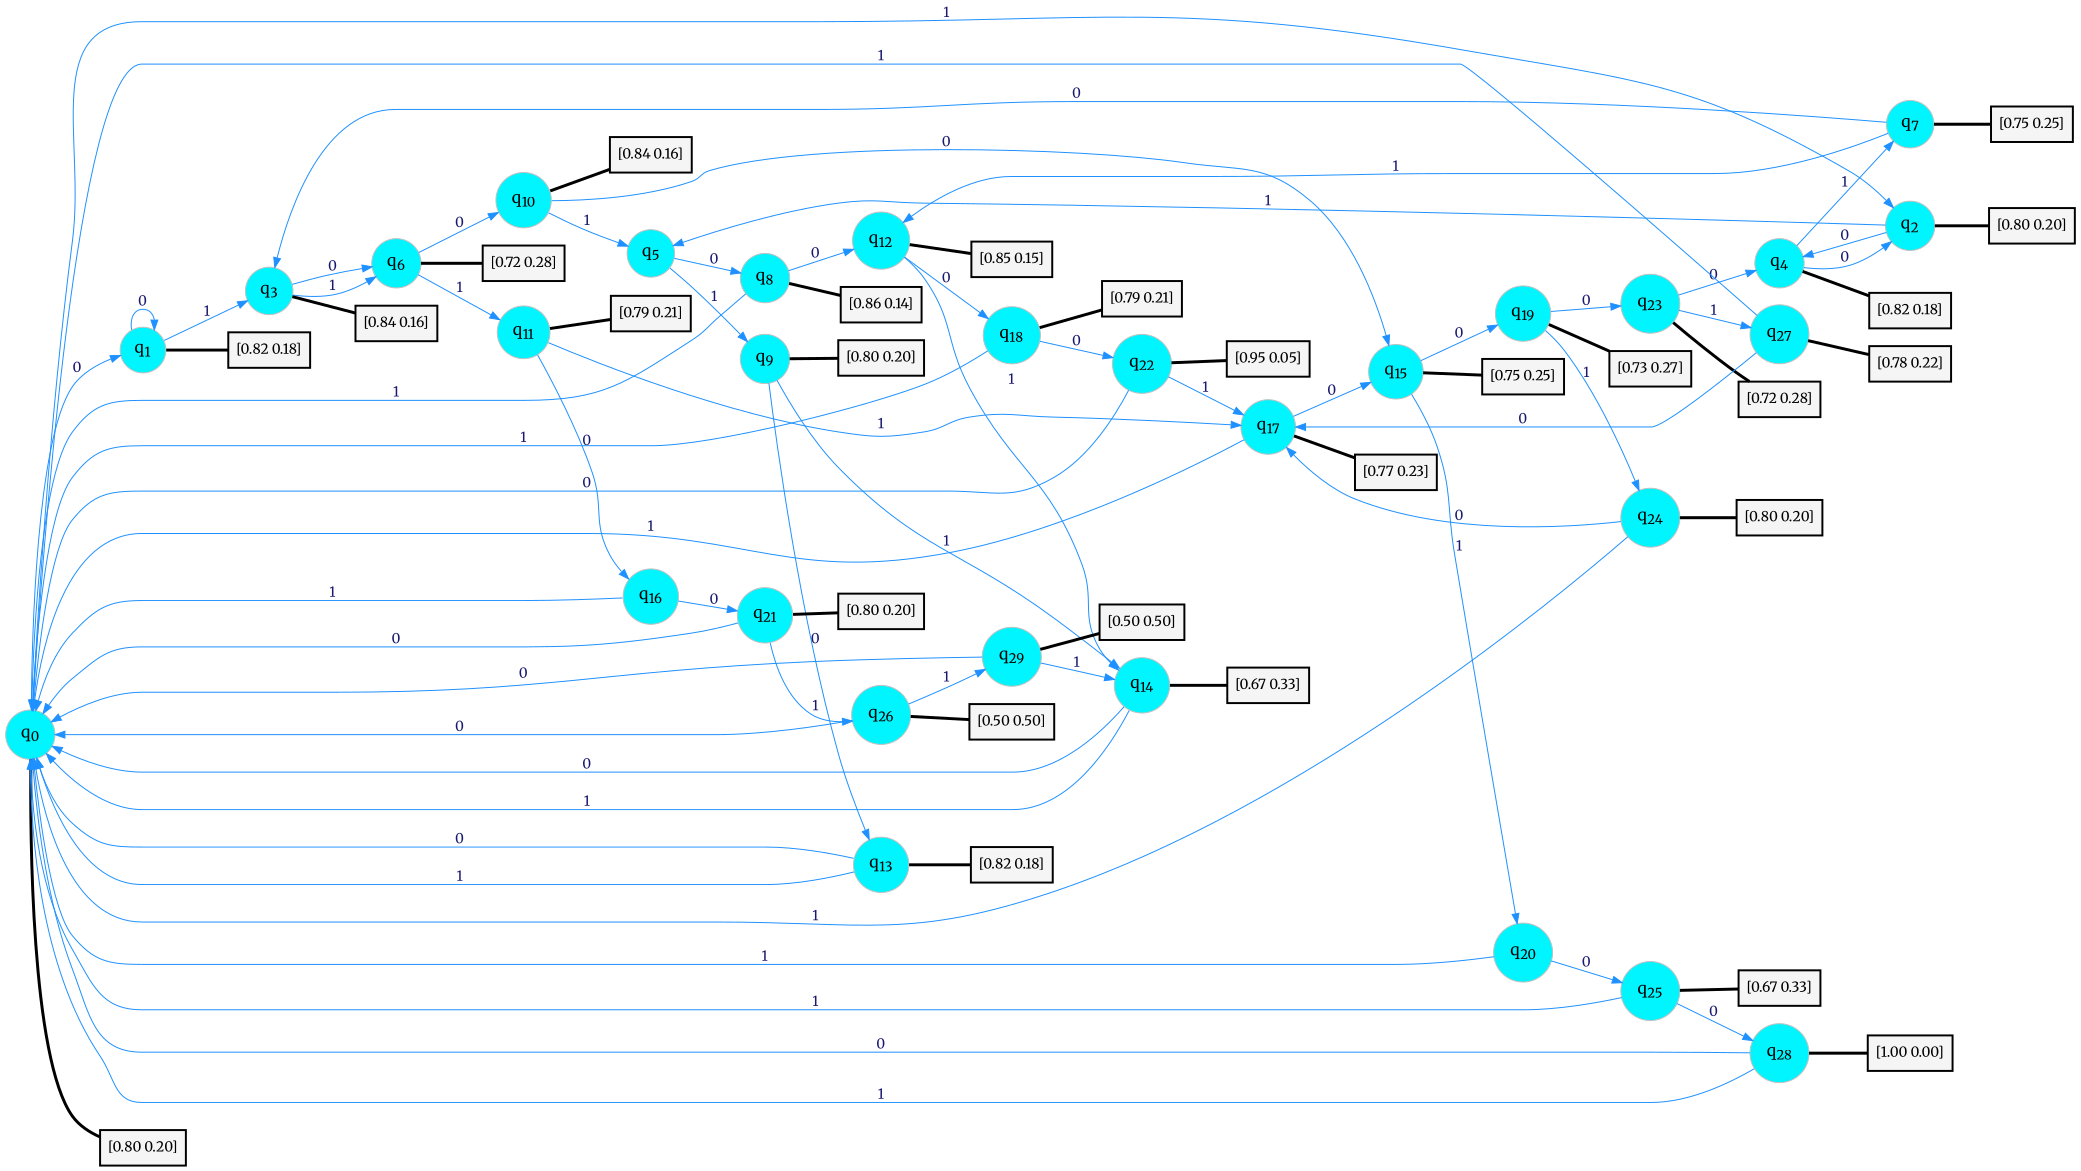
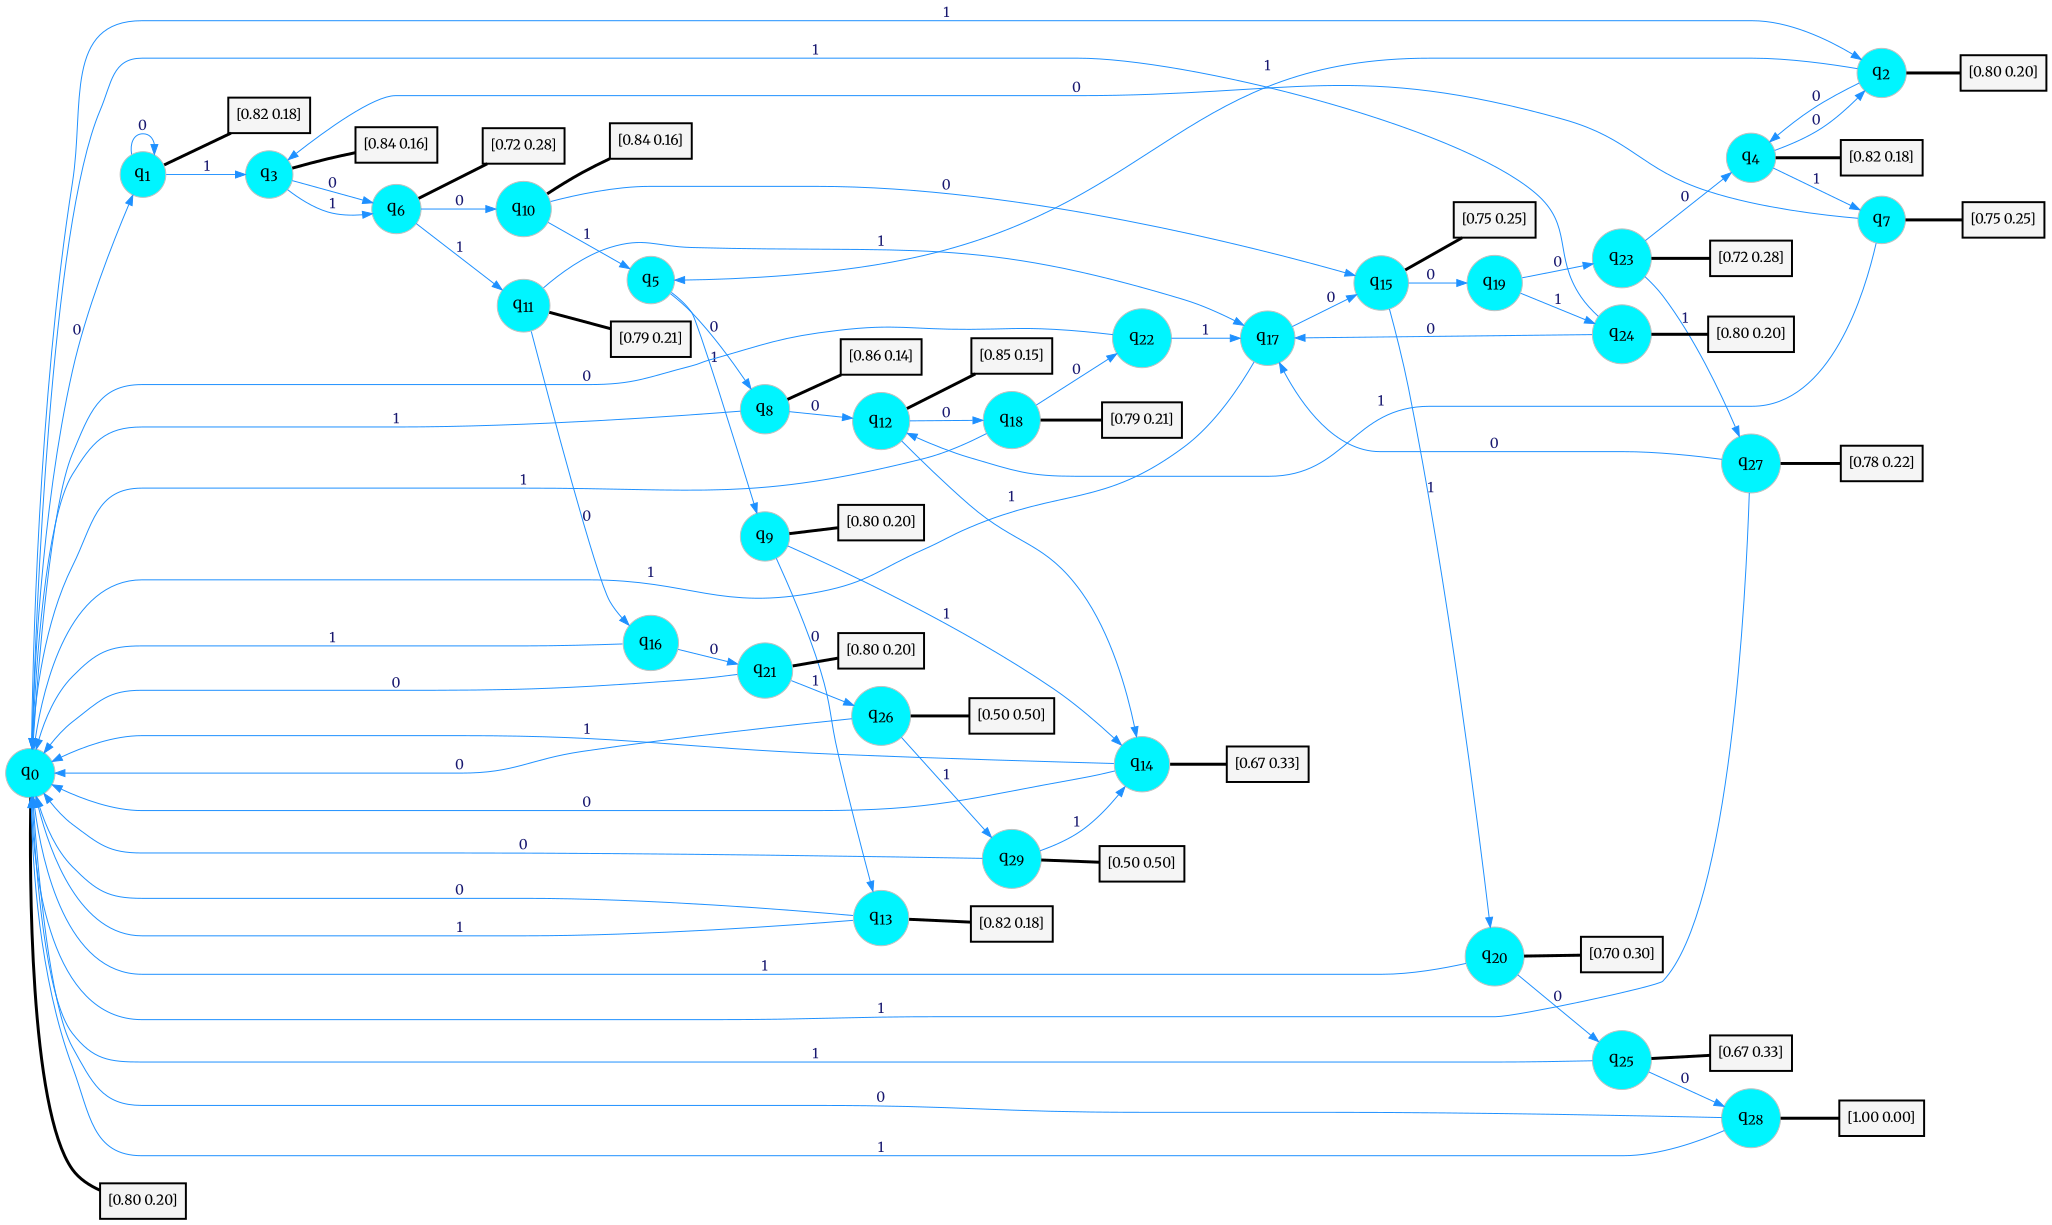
  digraph {
    fontname=Merriweather
    rankdir=LR
    node [color=gray fillcolor=turquoise1 fontcolor=black fontname=Merriweather fontsize=16 fontweight=bold shape=circle style=filled]
    edge [arrowsize=1 color=dodgerblue1 fontcolor=midnightblue fontname=Merriweather fontweight=bold penwidth=1 style=solid weight=20]
    n1 [label=<q<SUB>0</SUB>>]
    n2 [label=<q<SUB>1</SUB>>]
    n3 [label=<q<SUB>2</SUB>>]
    n4 [color=black fillcolor=whitesmoke fontsize=14 label="[0.80 0.20]" penwidth=2 shape=box]
    n5 [label=<q<SUB>3</SUB>>]
    n6 [color=black fillcolor=whitesmoke fontsize=14 label="[0.82 0.18]" penwidth=2 shape=box]
    n7 [label=<q<SUB>4</SUB>>]
    n8 [label=<q<SUB>5</SUB>>]
    n9 [color=black fillcolor=whitesmoke fontsize=14 label="[0.80 0.20]" penwidth=2 shape=box]
    n10 [label=<q<SUB>6</SUB>>]
    n11 [color=black fillcolor=whitesmoke fontsize=14 label="[0.84 0.16]" penwidth=2 shape=box]
    n12 [label=<q<SUB>7</SUB>>]
    n13 [color=black fillcolor=whitesmoke fontsize=14 label="[0.82 0.18]" penwidth=2 shape=box]
    n14 [label=<q<SUB>8</SUB>>]
    n15 [label=<q<SUB>9</SUB>>]
    n16 [label=<q<SUB>10</SUB>>]
    n17 [label=<q<SUB>11</SUB>>]
    n18 [color=black fillcolor=whitesmoke fontsize=14 label="[0.72 0.28]" penwidth=2 shape=box]
    n19 [label=<q<SUB>12</SUB>>]
    n20 [color=black fillcolor=whitesmoke fontsize=14 label="[0.75 0.25]" penwidth=2 shape=box]
    n21 [color=black fillcolor=whitesmoke fontsize=14 label="[0.86 0.14]" penwidth=2 shape=box]
    n22 [label=<q<SUB>13</SUB>>]
    n23 [label=<q<SUB>14</SUB>>]
    n24 [color=black fillcolor=whitesmoke fontsize=14 label="[0.80 0.20]" penwidth=2 shape=box]
    n25 [label=<q<SUB>15</SUB>>]
    n26 [color=black fillcolor=whitesmoke fontsize=14 label="[0.84 0.16]" penwidth=2 shape=box]
    n27 [label=<q<SUB>16</SUB>>]
    n28 [label=<q<SUB>17</SUB>>]
    n29 [color=black fillcolor=whitesmoke fontsize=14 label="[0.79 0.21]" penwidth=2 shape=box]
    n30 [label=<q<SUB>18</SUB>>]
    n31 [color=black fillcolor=whitesmoke fontsize=14 label="[0.85 0.15]" penwidth=2 shape=box]
    n32 [color=black fillcolor=whitesmoke fontsize=14 label="[0.82 0.18]" penwidth=2 shape=box]
    n33 [color=black fillcolor=whitesmoke fontsize=14 label="[0.67 0.33]" penwidth=2 shape=box]
    n34 [label=<q<SUB>19</SUB>>]
    n35 [label=<q<SUB>20</SUB>>]
    n36 [color=black fillcolor=whitesmoke fontsize=14 label="[0.75 0.25]" penwidth=2 shape=box]
    n37 [label=<q<SUB>21</SUB>>]
-   n38 [color=black fillcolor=whitesmoke fontsize=14 label="[0.77 0.23]" penwidth=2 shape=box]
    n39 [label=<q<SUB>22</SUB>>]
    n40 [color=black fillcolor=whitesmoke fontsize=14 label="[0.79 0.21]" penwidth=2 shape=box]
    n41 [label=<q<SUB>23</SUB>>]
    n42 [label=<q<SUB>24</SUB>>]
-   n43 [color=black fillcolor=whitesmoke fontsize=14 label="[0.73 0.27]" penwidth=2 shape=box]
    n44 [label=<q<SUB>25</SUB>>]
+   n45 [color=black fillcolor=whitesmoke fontsize=14 label="[0.70 0.30]" penwidth=2 shape=box]
    n46 [label=<q<SUB>26</SUB>>]
    n47 [color=black fillcolor=whitesmoke fontsize=14 label="[0.80 0.20]" penwidth=2 shape=box]
-   n48 [color=black fillcolor=whitesmoke fontsize=14 label="[0.95 0.05]" penwidth=2 shape=box]
    n49 [label=<q<SUB>27</SUB>>]
    n50 [color=black fillcolor=whitesmoke fontsize=14 label="[0.72 0.28]" penwidth=2 shape=box]
    n51 [color=black fillcolor=whitesmoke fontsize=14 label="[0.80 0.20]" penwidth=2 shape=box]
    n52 [label=<q<SUB>28</SUB>>]
    n53 [color=black fillcolor=whitesmoke fontsize=14 label="[0.67 0.33]" penwidth=2 shape=box]
    n54 [label=<q<SUB>29</SUB>>]
    n55 [color=black fillcolor=whitesmoke fontsize=14 label="[0.50 0.50]" penwidth=2 shape=box]
    n56 [color=black fillcolor=whitesmoke fontsize=14 label="[0.78 0.22]" penwidth=2 shape=box]
    n57 [color=black fillcolor=whitesmoke fontsize=14 label="[1.00 0.00]" penwidth=2 shape=box]
    n58 [color=black fillcolor=whitesmoke fontsize=14 label="[0.50 0.50]" penwidth=2 shape=box]
    n1 -> n2 [label=0]
    n1 -> n3 [label=1]
    n1 -> n4 [arrowhead=none color=black penwidth=3]
    n2 -> n2 [label=0]
    n2 -> n5 [label=1]
    n2 -> n6 [arrowhead=none color=black penwidth=3]
    n3 -> n7 [label=0]
    n3 -> n8 [label=1]
    n3 -> n9 [arrowhead=none color=black penwidth=3]
    n5 -> n10 [label=0]
    n5 -> n10 [label=1]
    n5 -> n11 [arrowhead=none color=black penwidth=3]
    n7 -> n3 [label=0]
    n7 -> n12 [label=1]
    n7 -> n13 [arrowhead=none color=black penwidth=3]
    n8 -> n14 [label=0]
    n8 -> n15 [label=1]
    n10 -> n16 [label=0]
    n10 -> n17 [label=1]
    n10 -> n18 [arrowhead=none color=black penwidth=3]
    n12 -> n5 [label=0]
    n12 -> n19 [label=1]
    n12 -> n20 [arrowhead=none color=black penwidth=3]
    n14 -> n1 [label=1]
    n14 -> n19 [label=0]
    n14 -> n21 [arrowhead=none color=black penwidth=3]
    n15 -> n22 [label=0]
    n15 -> n23 [label=1]
    n15 -> n24 [arrowhead=none color=black penwidth=3]
    n16 -> n8 [label=1]
    n16 -> n25 [label=0]
    n16 -> n26 [arrowhead=none color=black penwidth=3]
    n17 -> n27 [label=0]
    n17 -> n28 [label=1]
    n17 -> n29 [arrowhead=none color=black penwidth=3]
    n19 -> n23 [label=1]
    n19 -> n30 [label=0]
    n19 -> n31 [arrowhead=none color=black penwidth=3]
    n22 -> n1 [label=0]
    n22 -> n1 [label=1]
    n22 -> n32 [arrowhead=none color=black penwidth=3]
    n23 -> n1 [label=0]
    n23 -> n1 [label=1]
    n23 -> n33 [arrowhead=none color=black penwidth=3]
    n25 -> n34 [label=0]
    n25 -> n35 [label=1]
    n25 -> n36 [arrowhead=none color=black penwidth=3]
    n27 -> n1 [label=1]
    n27 -> n37 [label=0]
    n28 -> n1 [label=1]
    n28 -> n25 [label=0]
-   n28 -> n38 [arrowhead=none color=black penwidth=3]
    n30 -> n1 [label=1]
    n30 -> n39 [label=0]
    n30 -> n40 [arrowhead=none color=black penwidth=3]
    n34 -> n41 [label=0]
    n34 -> n42 [label=1]
-   n34 -> n43 [arrowhead=none color=black penwidth=3]
    n35 -> n1 [label=1]
    n35 -> n44 [label=0]
+   n35 -> n45 [arrowhead=none color=black penwidth=3]
    n37 -> n1 [label=0]
    n37 -> n46 [label=1]
    n37 -> n47 [arrowhead=none color=black penwidth=3]
    n39 -> n1 [label=0]
    n39 -> n28 [label=1]
-   n39 -> n48 [arrowhead=none color=black penwidth=3]
    n41 -> n7 [label=0]
    n41 -> n49 [label=1]
    n41 -> n50 [arrowhead=none color=black penwidth=3]
    n42 -> n1 [label=1]
    n42 -> n28 [label=0]
    n42 -> n51 [arrowhead=none color=black penwidth=3]
    n44 -> n1 [label=1]
    n44 -> n52 [label=0]
    n44 -> n53 [arrowhead=none color=black penwidth=3]
    n46 -> n1 [label=0]
    n46 -> n54 [label=1]
    n46 -> n55 [arrowhead=none color=black penwidth=3]
    n49 -> n1 [label=1]
    n49 -> n28 [label=0]
    n49 -> n56 [arrowhead=none color=black penwidth=3]
    n52 -> n1 [label=0]
    n52 -> n1 [label=1]
    n52 -> n57 [arrowhead=none color=black penwidth=3]
    n54 -> n1 [label=0]
    n54 -> n23 [label=1]
    n54 -> n58 [arrowhead=none color=black penwidth=3]
  }
